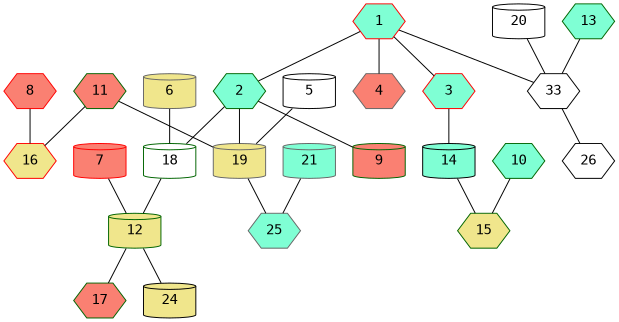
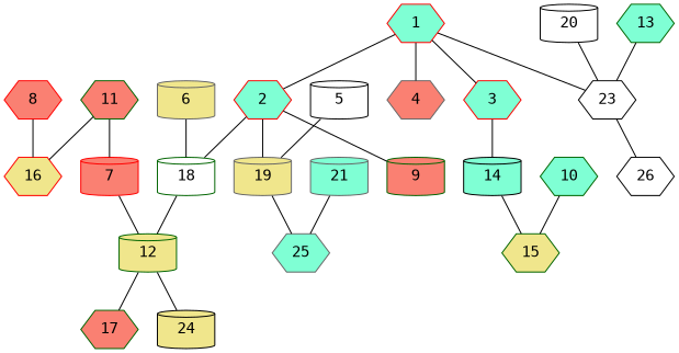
  graph {
    fontname="DejaVu Sans Mono"
    node [color=darkgreen fillcolor=aquamarine fontname="DejaVu Sans Mono" shape=hexagon style=filled]
    edge [fontname="DejaVu Sans Mono" weight=1.0]
    1 [color=red]
-   2
+   2 [color=red]
    3 [color=red]
    4 [color=gray40 fillcolor=salmon]
-   23 [color=black fillcolor=white label=33]
+   23 [color=black fillcolor=white]
    9 [fillcolor=salmon shape=cylinder]
    18 [fillcolor=white shape=cylinder]
    19 [color=gray40 fillcolor=khaki shape=cylinder]
    14 [color=black shape=cylinder]
    26 [color=black fillcolor=white]
    12 [fillcolor=khaki shape=cylinder]
    17 [fillcolor=salmon]
    24 [color=black fillcolor=khaki shape=cylinder]
    25 [color=gray40]
    15 [fillcolor=khaki]
    5 [color=black fillcolor=white shape=cylinder]
    6 [color=gray40 fillcolor=khaki shape=cylinder]
    7 [color=red fillcolor=salmon shape=cylinder]
    8 [color=red fillcolor=salmon]
    16 [color=red fillcolor=khaki]
    10
    11 [fillcolor=salmon]
    13
    20 [color=black fillcolor=white shape=cylinder]
    21 [color=gray40 shape=cylinder]
    1 -- 2
    1 -- 3
    1 -- 4
    1 -- 23
    2 -- 9
    2 -- 18
    2 -- 19
    3 -- 14
    23 -- 26
    18 -- 12
    19 -- 25
    14 -- 15
    12 -- 17
    12 -- 24
    5 -- 19
    6 -- 18
    7 -- 12
    8 -- 16
    10 -- 15
-   11 -- 19
+   11 -- 7
    11 -- 16
    13 -- 23
    20 -- 23
    21 -- 25
  }
